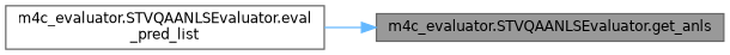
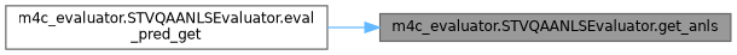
  digraph {
    rankdir=RL
    node [fontname=Helvetica fontsize=10 shape=box style=filled]
    n1 [color=gray40 fillcolor=grey60 fontcolor=black height=0.2 label="m4c_evaluator.STVQAANLSEvaluator.get_anls" width=0.4]
-   n2 [color=grey40 fillcolor=white height=0.2 label="m4c_evaluator.STVQAANLSEvaluator.eval\l_pred_list" width=0.4]
+   n2 [color=grey40 fillcolor=white height=0.2 label="m4c_evaluator.STVQAANLSEvaluator.eval\l_pred_get" width=0.4]
    n1 -> n2 [color=steelblue1 dir=back fontname=Helvetica fontsize=10 labelfontname=Helvetica labelfontsize=10 style=solid]
  }
